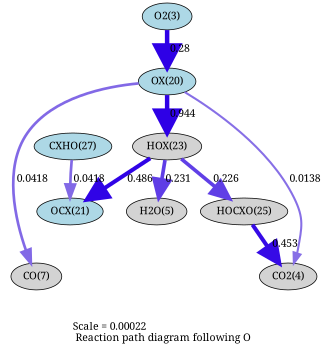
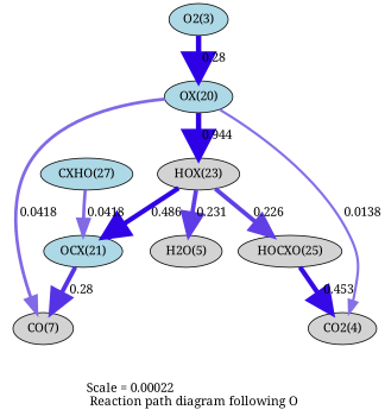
  digraph {
    fontname="Noto Serif"
    label="Scale = 0.00022\l Reaction path diagram following O"
    node [fillcolor=lightgrey fontname="Noto Serif" style=filled]
    edge [arrowsize=1.8 color="0.7, 0.542, 0.9" fontname="Noto Serif" penwidth=3.6 style=bold]
    n1 [fillcolor=lightblue label="O2(3)"]
    n2 [fillcolor=lightblue label="OX(20)"]
    n3 [label="HOX(23)"]
    n4 [label="CO2(4)"]
    n5 [label="CO(7)"]
    n6 [label="H2O(5)"]
    n7 [fillcolor=lightblue label="OCX(21)"]
    n8 [label="HOCXO(25)"]
    n9 [fillcolor=lightblue label="CXHO(27)"]
    n1 -> n2 [arrowsize=3 color="0.7, 1.5, 0.9" label=" 0.28" penwidth=6]
    n2 -> n3 [arrowsize=2.98 color="0.7, 1.44, 0.9" label=" 0.944" penwidth=5.96 style=solid]
    n2 -> n4 [arrowsize=1.38 color="0.7, 0.514, 0.9" label=" 0.0138" penwidth=2.77 style=solid]
    n2 -> n5 [label=" 0.0418" style=solid]
    n3 -> n6 [arrowsize=2.45 color="0.7, 0.731, 0.9" label=" 0.231" penwidth=4.89 style=solid]
    n3 -> n7 [arrowsize=2.73 color="0.7, 0.986, 0.9" label=" 0.486" penwidth=5.45 style=solid]
    n3 -> n8 [arrowsize=2.44 color="0.7, 0.726, 0.9" label=" 0.226" penwidth=4.88]
+   n7 -> n5 [arrowsize=2.52 color="0.7, 0.78, 0.9" label=" 0.28" penwidth=5.04]
    n8 -> n4 [arrowsize=2.7 color="0.7, 0.953, 0.9" label=" 0.453" penwidth=5.4]
    n9 -> n7 [label=" 0.0418"]
  }
